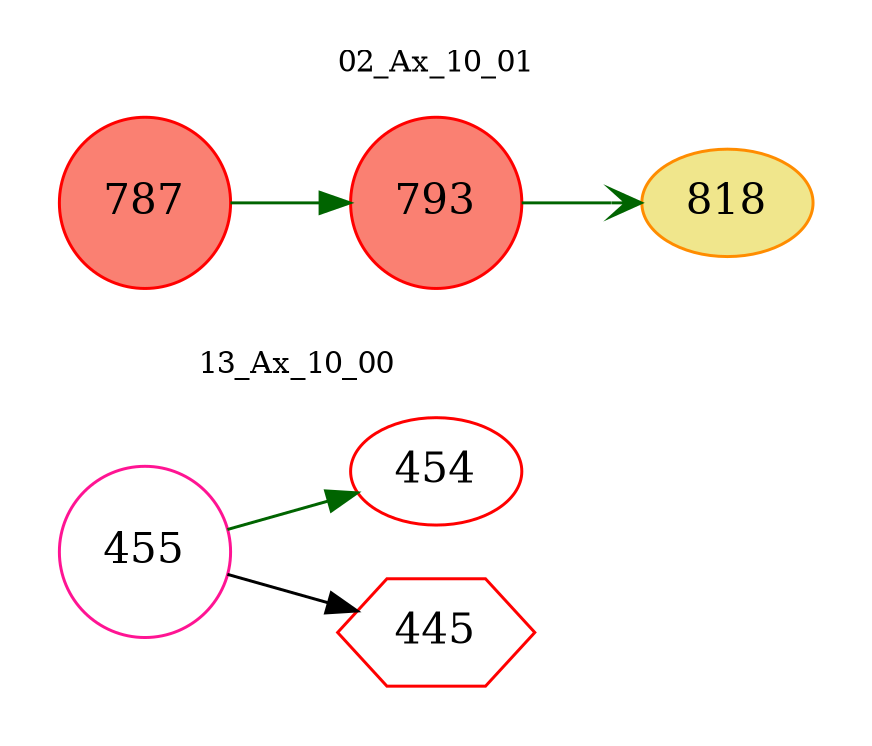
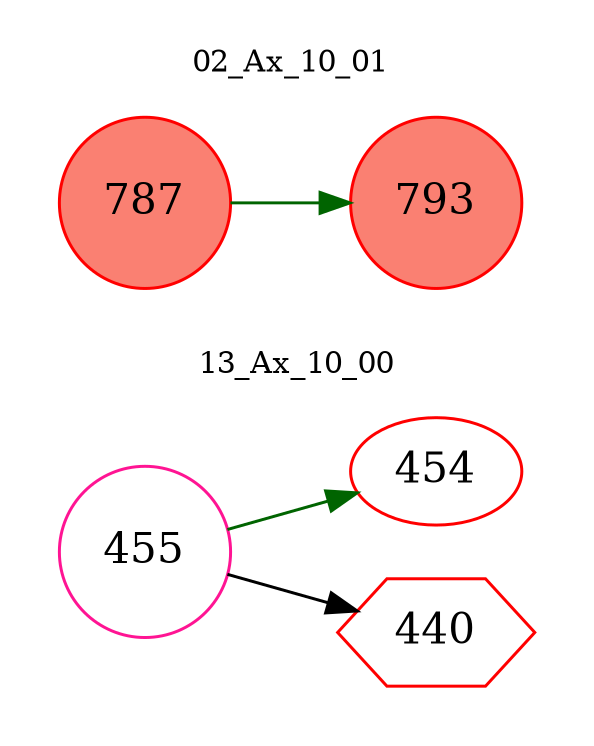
  digraph {
    rankdir=LR
    node [color=red fillcolor=white shape=circle style=filled]
    edge [arrowhead=normal color=darkgreen]
    n1 [color=deeppink label=455]
-   n2 [label=445 shape=hexagon]
+   n2 [label=440 shape=hexagon]
    n3 [label=454 shape=ellipse]
    n4 [fillcolor=salmon label=793]
    n5 [fillcolor=salmon label=787]
-   n6 [color=darkorange fillcolor=khaki label=818 shape=ellipse]
    subgraph cluster_1 {
      color=white
      fontsize=10
      label="13_Ax_10_00"
      n1
      n2
      n3
    }
    subgraph cluster_2 {
      color=white
      fontsize=10
      label="02_Ax_10_01"
      n4
      n5
-     n6
    }
    n1 -> n2 [color=black]
    n1 -> n3
-   n4 -> n6 [arrowhead=vee]
    n5 -> n4
  }
